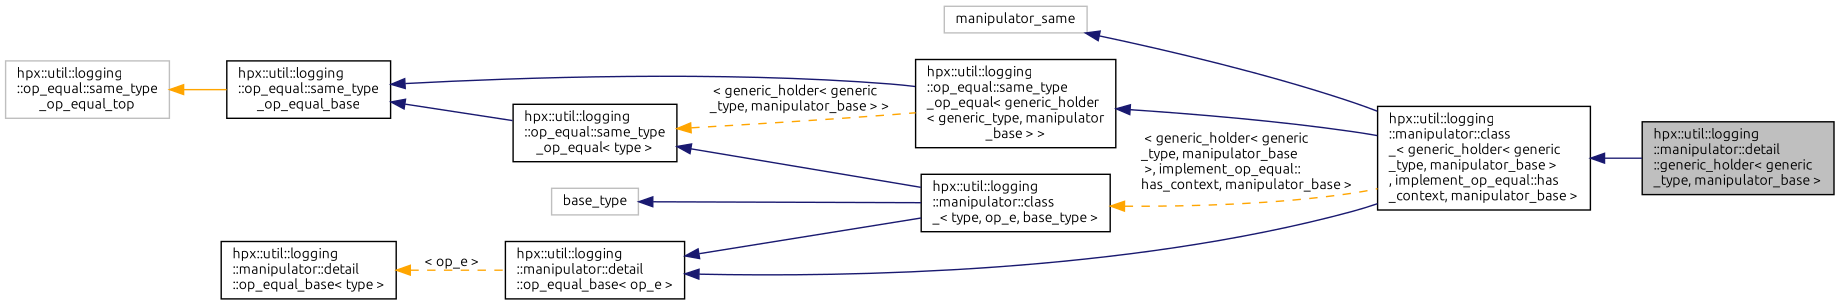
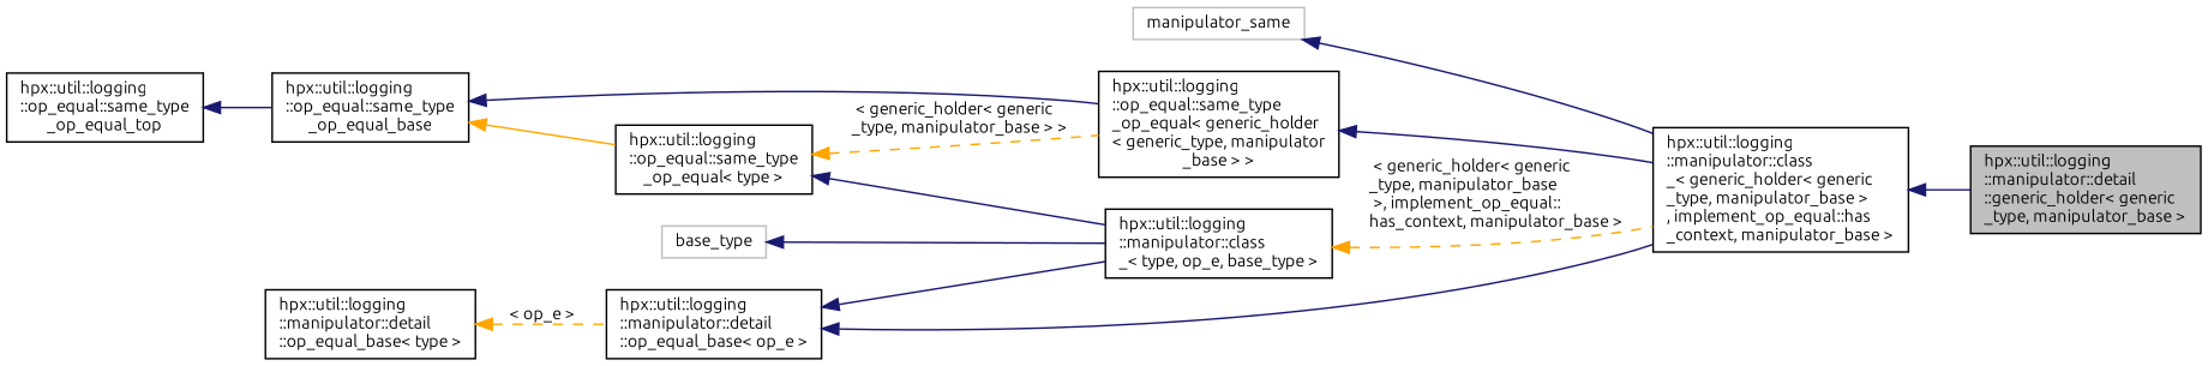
  digraph {
    fontname=Ubuntu
    rankdir=LR
    node [color=black fillcolor=white fontname=Ubuntu fontsize=10 shape=record style=filled]
    edge [color=midnightblue dir=back fontname=Ubuntu fontsize=10 labelfontname=Helvetica labelfontsize=10 style=solid]
    n1 [fillcolor=grey75 fontcolor=black height=0.2 label="hpx::util::logging\l::manipulator::detail\l::generic_holder\< generic\l_type, manipulator_base \>" width=0.4]
    n2 [height=0.2 label="hpx::util::logging\l::manipulator::class\l_\< generic_holder\< generic\l_type, manipulator_base \>\l, implement_op_equal::has\l_context, manipulator_base \>" width=0.4]
    n3 [color=grey75 height=0.2 label=manipulator_same width=0.4]
    n4 [height=0.2 label="hpx::util::logging\l::manipulator::detail\l::op_equal_base\< op_e \>" width=0.4]
    n5 [height=0.2 label="hpx::util::logging\l::manipulator::class\l_\< type, op_e, base_type \>" width=0.4]
    n6 [height=0.2 label="hpx::util::logging\l::manipulator::detail\l::op_equal_base\< type \>" width=0.4]
    n7 [height=0.2 label="hpx::util::logging\l::op_equal::same_type\l_op_equal\< generic_holder\l\< generic_type, manipulator\l_base \> \>" width=0.4]
    n8 [height=0.2 label="hpx::util::logging\l::op_equal::same_type\l_op_equal_base" width=0.4]
    n9 [height=0.2 label="hpx::util::logging\l::op_equal::same_type\l_op_equal\< type \>" width=0.4]
-   n10 [color=grey75 height=0.2 label="hpx::util::logging\l::op_equal::same_type\l_op_equal_top" width=0.4]
+   n10 [height=0.2 label="hpx::util::logging\l::op_equal::same_type\l_op_equal_top" width=0.4]
    n11 [color=grey75 height=0.2 label=base_type width=0.4]
    n2 -> n1
    n3 -> n2
    n4 -> n2
    n4 -> n5
    n5 -> n2 [color=orange label=" \< generic_holder\< generic\l_type, manipulator_base\l \>, implement_op_equal::\lhas_context, manipulator_base \>" style=dashed]
    n6 -> n4 [color=orange label=" \< op_e \>" style=dashed]
    n7 -> n2
    n8 -> n7
-   n8 -> n9
+   n8 -> n9 [color=orange]
    n9 -> n5
    n9 -> n7 [color=orange label=" \< generic_holder\< generic\l_type, manipulator_base \> \>" style=dashed]
-   n10 -> n8 [color=orange]
+   n10 -> n8
    n11 -> n5
  }
